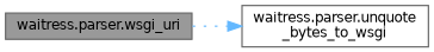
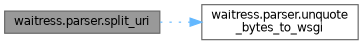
  digraph {
    rankdir=LR
    node [fontname=Helvetica fontsize=10 shape=box style=filled]
-   n1 [color=gray40 fillcolor=grey60 fontcolor=black height=0.2 label="waitress.parser.wsgi_uri" width=0.4]
+   n1 [color=gray40 fillcolor=grey60 fontcolor=black height=0.2 label="waitress.parser.split_uri" width=0.4]
    n2 [color=grey40 fillcolor=white height=0.2 label="waitress.parser.unquote\l_bytes_to_wsgi" width=0.4]
    n1 -> n2 [color=steelblue1 fontname=Helvetica fontsize=10 labelfontname=Helvetica labelfontsize=10 style=dotted arrowhead=normal]
  }
